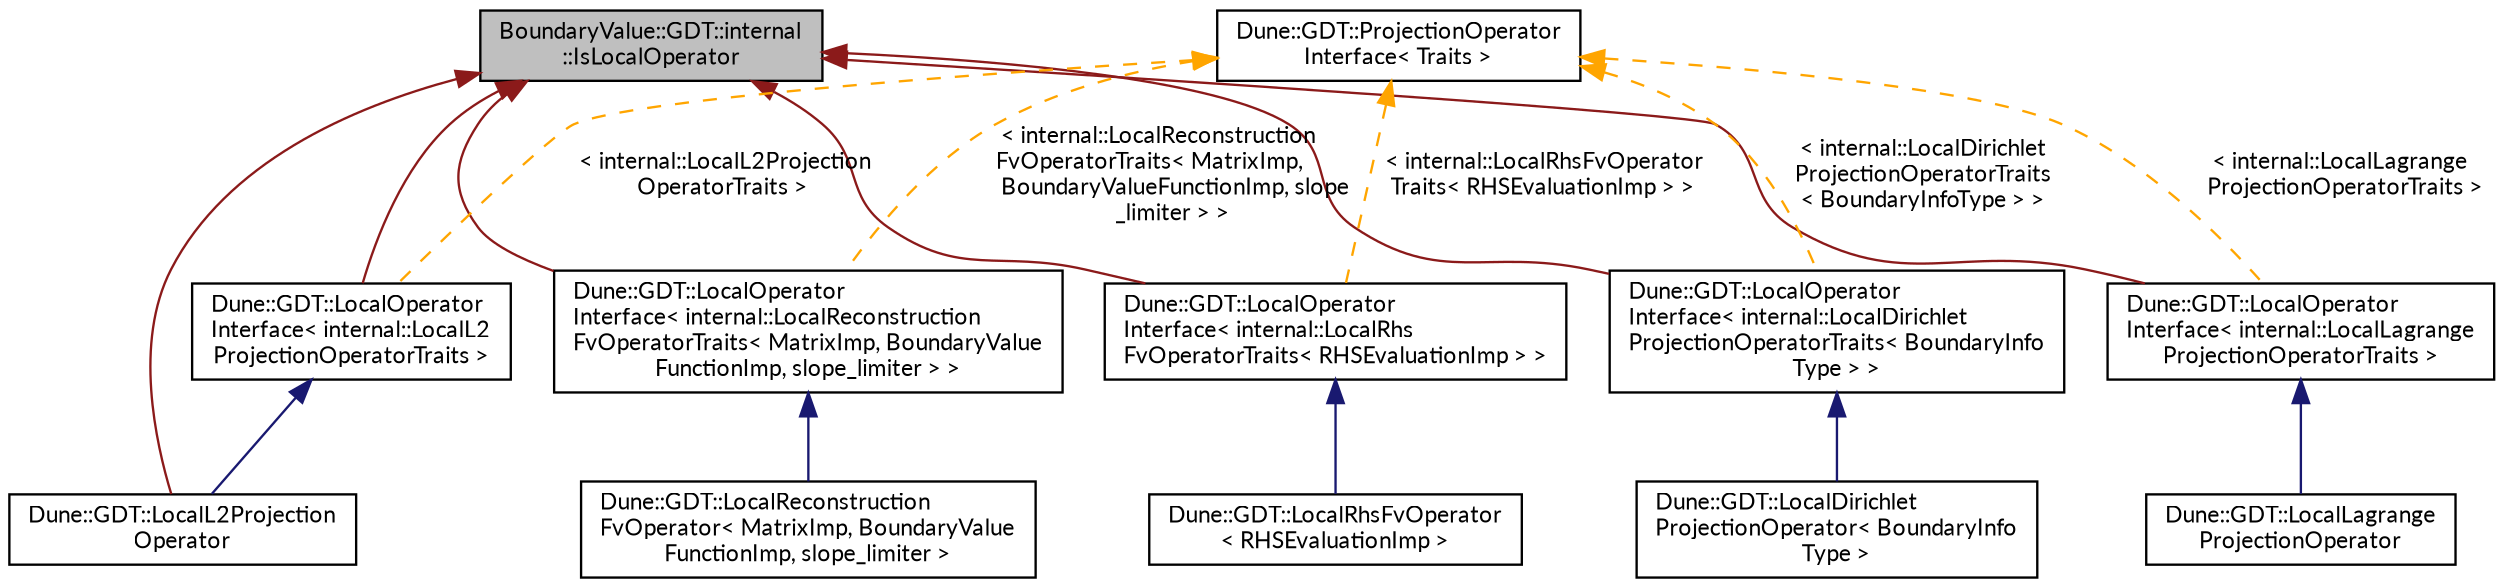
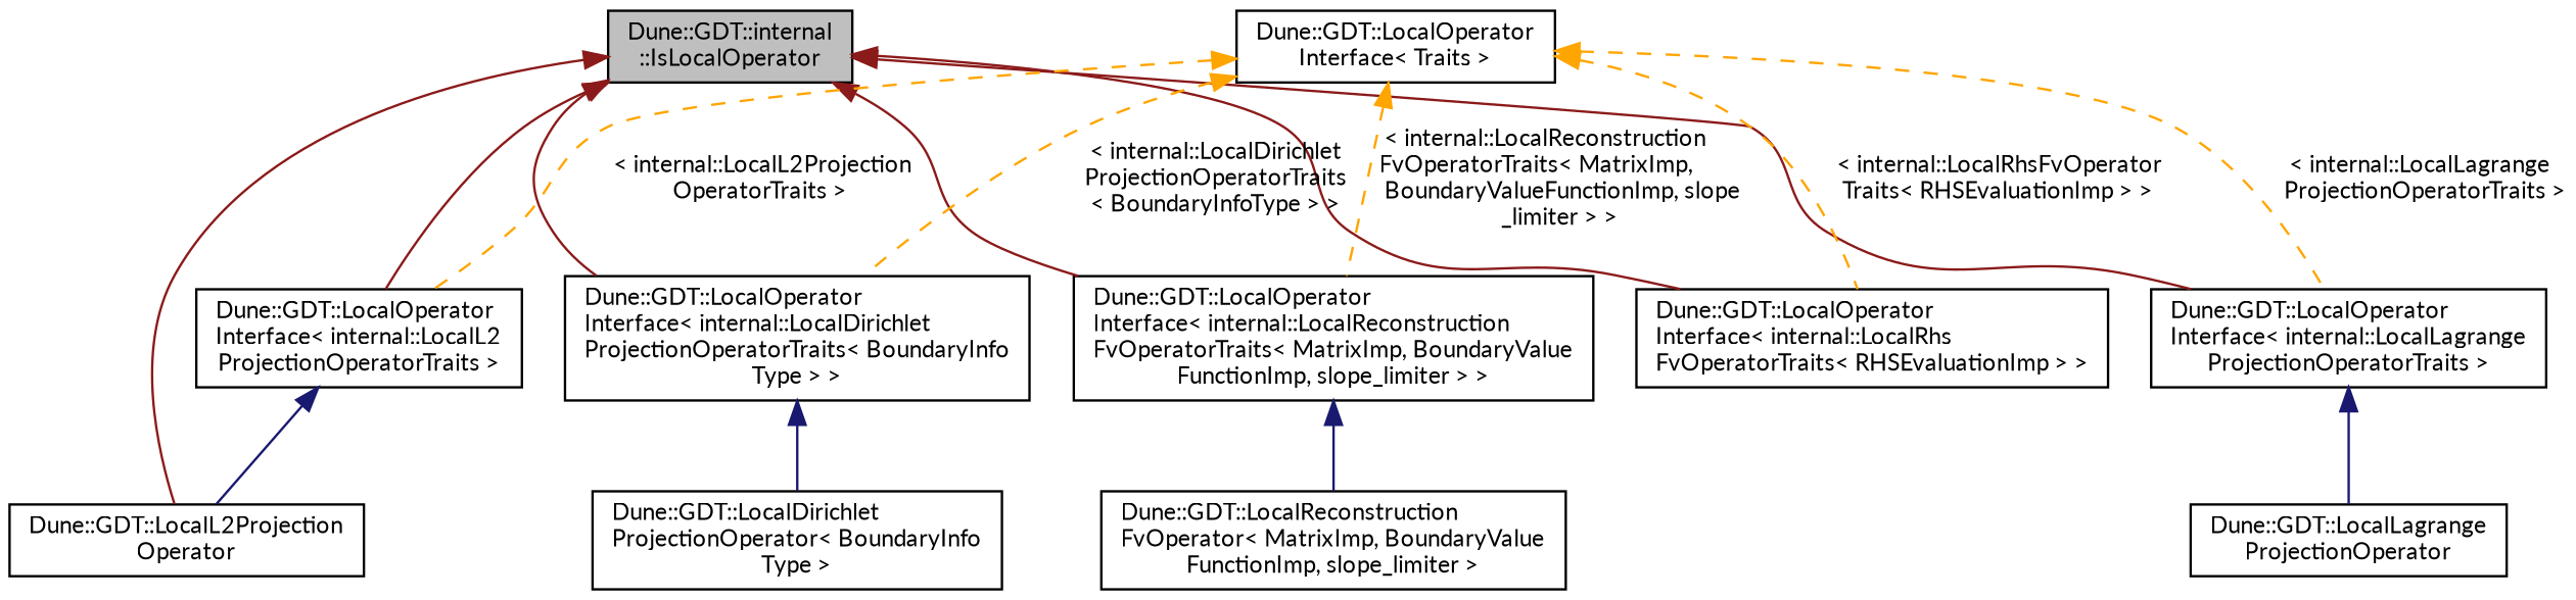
  digraph {
    fontname=Lato
    rankdir=TB
    node [color=black fillcolor=white fontname=Lato fontsize=10 shape=record style=filled]
    edge [color=firebrick4 dir=back fontname=Lato fontsize=10 labelfontname=Helvetica labelfontsize=10 style=solid]
-   n1 [fillcolor=grey75 fontcolor=black height=0.2 label="BoundaryValue::GDT::internal\l::IsLocalOperator" width=0.4]
+   n1 [fillcolor=grey75 fontcolor=black height=0.2 label="Dune::GDT::internal\l::IsLocalOperator" width=0.4]
    n2 [height=0.2 label="Dune::GDT::LocalOperator\lInterface\< internal::LocalL2\lProjectionOperatorTraits \>" width=0.4]
    n3 [height=0.2 label="Dune::GDT::LocalOperator\lInterface\< internal::LocalDirichlet\lProjectionOperatorTraits\< BoundaryInfo\lType \> \>" width=0.4]
    n4 [height=0.2 label="Dune::GDT::LocalOperator\lInterface\< internal::LocalLagrange\lProjectionOperatorTraits \>" width=0.4]
    n5 [height=0.2 label="Dune::GDT::LocalOperator\lInterface\< internal::LocalReconstruction\lFvOperatorTraits\< MatrixImp, BoundaryValue\lFunctionImp, slope_limiter \> \>" width=0.4]
    n6 [height=0.2 label="Dune::GDT::LocalOperator\lInterface\< internal::LocalRhs\lFvOperatorTraits\< RHSEvaluationImp \> \>" width=0.4]
    n7 [height=0.2 label="Dune::GDT::LocalL2Projection\lOperator" width=0.4]
-   n8 [height=0.2 label="Dune::GDT::ProjectionOperator\lInterface\< Traits \>" width=0.4]
+   n8 [height=0.2 label="Dune::GDT::LocalOperator\lInterface\< Traits \>" width=0.4]
    n9 [height=0.2 label="Dune::GDT::LocalDirichlet\lProjectionOperator\< BoundaryInfo\lType \>" width=0.4]
    n10 [height=0.2 label="Dune::GDT::LocalLagrange\lProjectionOperator" width=0.4]
    n11 [height=0.2 label="Dune::GDT::LocalReconstruction\lFvOperator\< MatrixImp, BoundaryValue\lFunctionImp, slope_limiter \>" width=0.4]
-   n12 [height=0.2 label="Dune::GDT::LocalRhsFvOperator\l\< RHSEvaluationImp \>" width=0.4]
    n1 -> n2
    n1 -> n3
    n1 -> n4
    n1 -> n5
    n1 -> n6
    n1 -> n7
    n2 -> n7 [color=midnightblue]
    n3 -> n9 [color=midnightblue]
    n4 -> n10 [color=midnightblue]
    n5 -> n11 [color=midnightblue]
-   n6 -> n12 [color=midnightblue]
    n8 -> n2 [color=orange label=" \< internal::LocalL2Projection\lOperatorTraits \>" style=dashed]
    n8 -> n3 [color=orange label=" \< internal::LocalDirichlet\lProjectionOperatorTraits\l\< BoundaryInfoType \> \>" style=dashed]
    n8 -> n4 [color=orange label=" \< internal::LocalLagrange\lProjectionOperatorTraits \>" style=dashed]
    n8 -> n5 [color=orange label=" \< internal::LocalReconstruction\lFvOperatorTraits\< MatrixImp,\l BoundaryValueFunctionImp, slope\l_limiter \> \>" style=dashed]
    n8 -> n6 [color=orange label=" \< internal::LocalRhsFvOperator\lTraits\< RHSEvaluationImp \> \>" style=dashed]
  }
